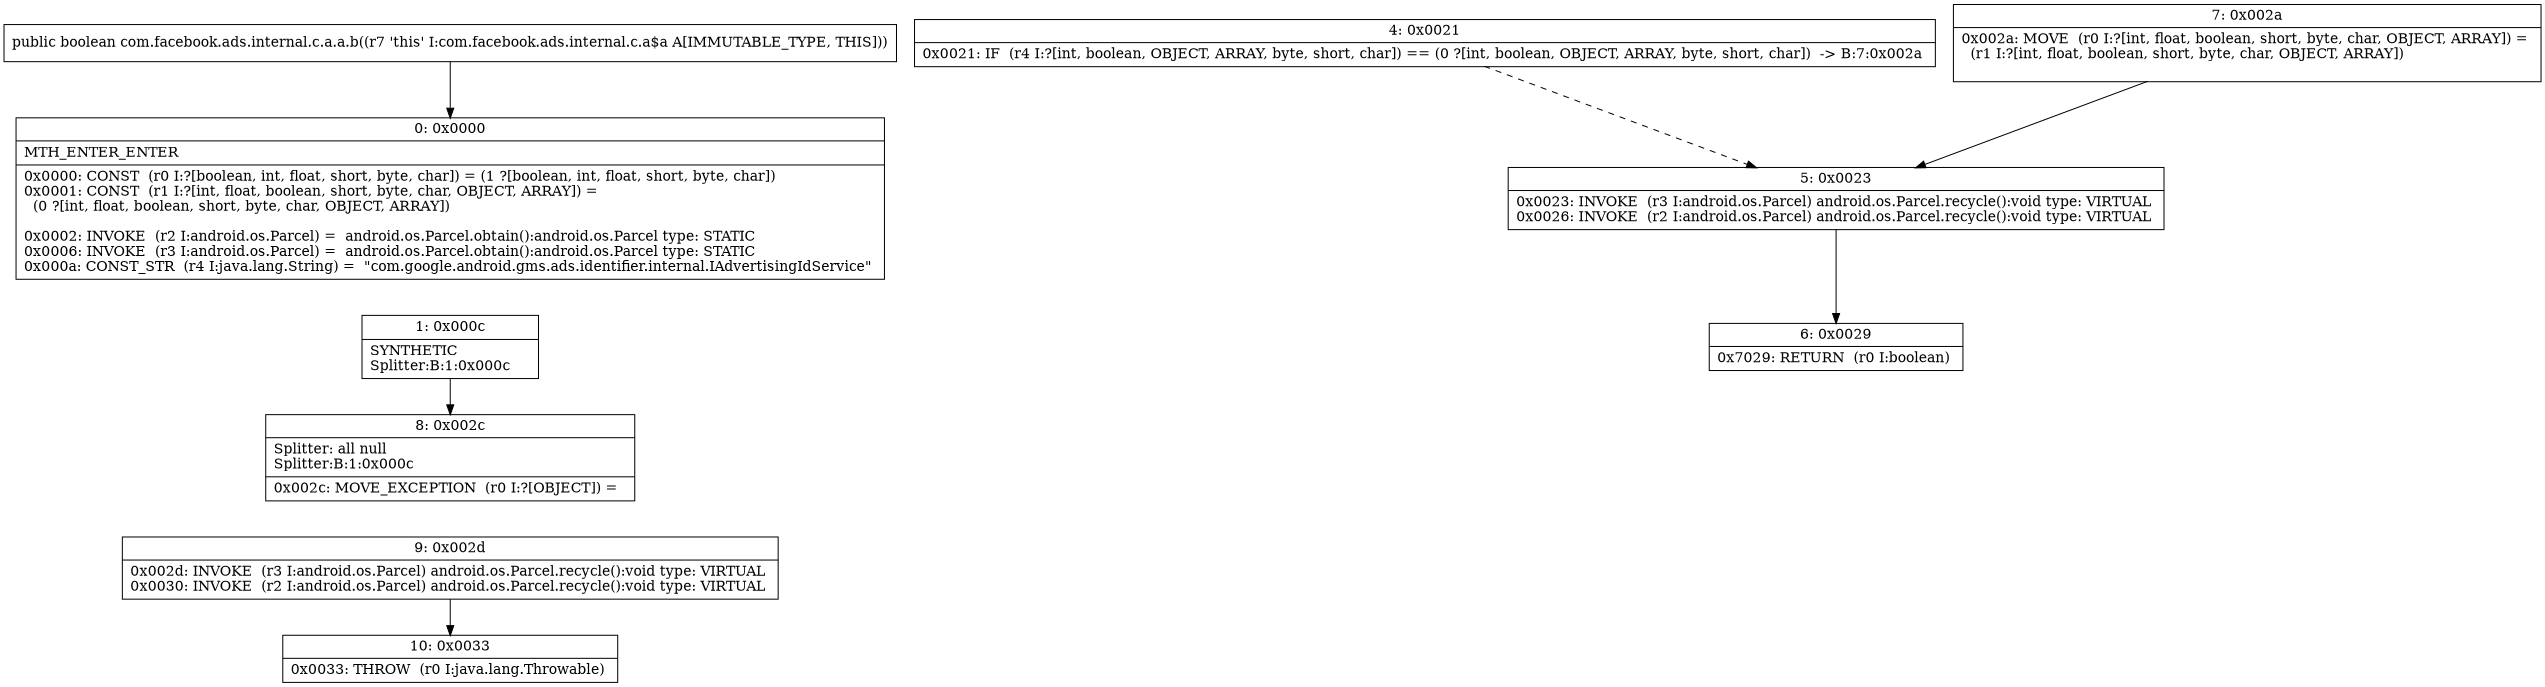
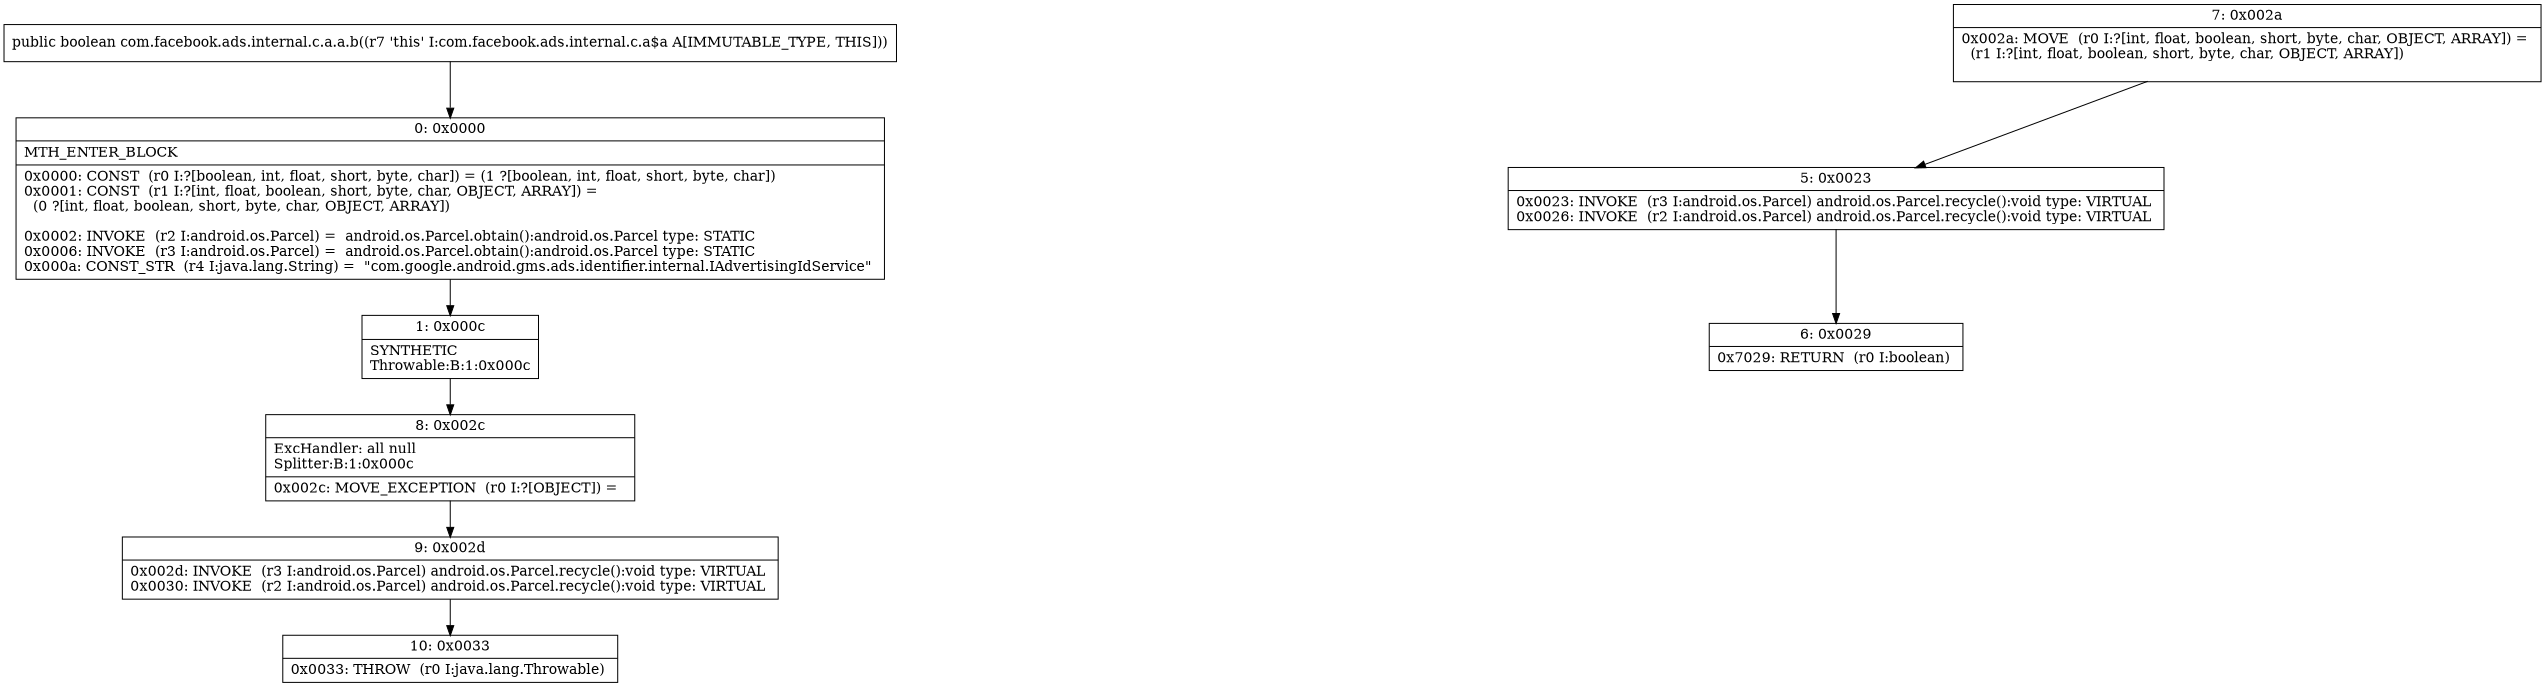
  digraph {
    node [shape=record]
-   n1 [label="{0\:\ 0x0000|MTH_ENTER_ENTER\l|0x0000: CONST  (r0 I:?[boolean, int, float, short, byte, char]) = (1 ?[boolean, int, float, short, byte, char]) \l0x0001: CONST  (r1 I:?[int, float, boolean, short, byte, char, OBJECT, ARRAY]) = \l  (0 ?[int, float, boolean, short, byte, char, OBJECT, ARRAY])\l \l0x0002: INVOKE  (r2 I:android.os.Parcel) =  android.os.Parcel.obtain():android.os.Parcel type: STATIC \l0x0006: INVOKE  (r3 I:android.os.Parcel) =  android.os.Parcel.obtain():android.os.Parcel type: STATIC \l0x000a: CONST_STR  (r4 I:java.lang.String) =  \"com.google.android.gms.ads.identifier.internal.IAdvertisingIdService\" \l}"]
-   n2 [label="{1\:\ 0x000c|SYNTHETIC\lSplitter:B:1:0x000c\l}"]
-   n3 [label="{8\:\ 0x002c|Splitter: all null\lSplitter:B:1:0x000c\l|0x002c: MOVE_EXCEPTION  (r0 I:?[OBJECT]) =  \l}"]
+   n1 [label="{0\:\ 0x0000|MTH_ENTER_BLOCK\l|0x0000: CONST  (r0 I:?[boolean, int, float, short, byte, char]) = (1 ?[boolean, int, float, short, byte, char]) \l0x0001: CONST  (r1 I:?[int, float, boolean, short, byte, char, OBJECT, ARRAY]) = \l  (0 ?[int, float, boolean, short, byte, char, OBJECT, ARRAY])\l \l0x0002: INVOKE  (r2 I:android.os.Parcel) =  android.os.Parcel.obtain():android.os.Parcel type: STATIC \l0x0006: INVOKE  (r3 I:android.os.Parcel) =  android.os.Parcel.obtain():android.os.Parcel type: STATIC \l0x000a: CONST_STR  (r4 I:java.lang.String) =  \"com.google.android.gms.ads.identifier.internal.IAdvertisingIdService\" \l}"]
+   n2 [label="{1\:\ 0x000c|SYNTHETIC\lThrowable:B:1:0x000c\l}"]
+   n3 [label="{8\:\ 0x002c|ExcHandler: all null\lSplitter:B:1:0x000c\l|0x002c: MOVE_EXCEPTION  (r0 I:?[OBJECT]) =  \l}"]
    n4 [label="{9\:\ 0x002d|0x002d: INVOKE  (r3 I:android.os.Parcel) android.os.Parcel.recycle():void type: VIRTUAL \l0x0030: INVOKE  (r2 I:android.os.Parcel) android.os.Parcel.recycle():void type: VIRTUAL \l}"]
-   n5 [label="{4\:\ 0x0021|0x0021: IF  (r4 I:?[int, boolean, OBJECT, ARRAY, byte, short, char]) == (0 ?[int, boolean, OBJECT, ARRAY, byte, short, char])  \-\> B:7:0x002a \l}"]
    n6 [label="{5\:\ 0x0023|0x0023: INVOKE  (r3 I:android.os.Parcel) android.os.Parcel.recycle():void type: VIRTUAL \l0x0026: INVOKE  (r2 I:android.os.Parcel) android.os.Parcel.recycle():void type: VIRTUAL \l}"]
    n7 [label="{6\:\ 0x0029|0x7029: RETURN  (r0 I:boolean) \l}"]
    n8 [label="{7\:\ 0x002a|0x002a: MOVE  (r0 I:?[int, float, boolean, short, byte, char, OBJECT, ARRAY]) = \l  (r1 I:?[int, float, boolean, short, byte, char, OBJECT, ARRAY])\l \l}"]
    n9 [label="{10\:\ 0x0033|0x0033: THROW  (r0 I:java.lang.Throwable) \l}"]
    n10 [label="{public boolean com.facebook.ads.internal.c.a.a.b((r7 'this' I:com.facebook.ads.internal.c.a$a A[IMMUTABLE_TYPE, THIS])) }"]
+   n1 -> n2
    n2 -> n3
+   n3 -> n4
    n4 -> n9
-   n5 -> n6 [style=dashed]
    n6 -> n7
    n8 -> n6
    n10 -> n1
  }
